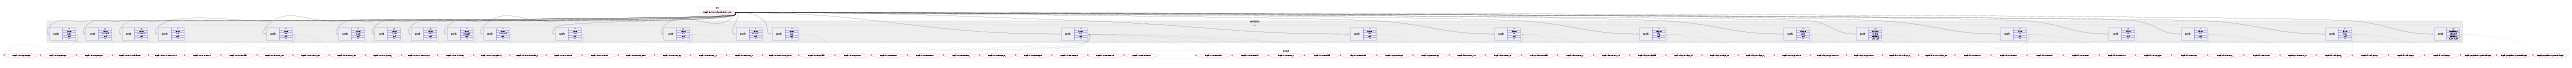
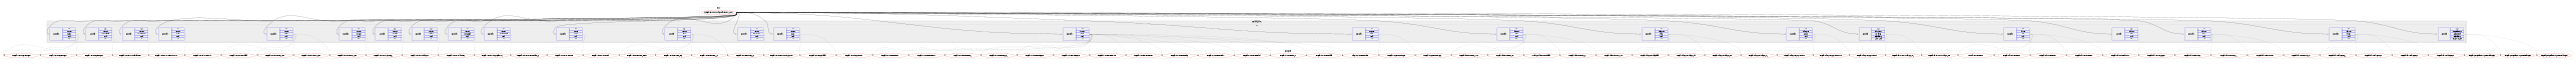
  digraph {
    compound=true
    concentrate=true
    fontname=Helvetica
    fontsize=10
    newrank=true
    rankdir=TB
    ranksep=1.5
    node [color=red fontname=Helvetica fontsize=10]
    edge [arrowhead=vee headport=w style=dotted tailport=e weight=100]
    n1 [label="portage://sci-misc/jupyterlab-desktop-bin-4.2.1.1" width=4]
    n2 [color=blue label=<<TABLE BORDER="0" CELLBORDER="1" CELLSPACING="0" CELLPADDING="4" WIDTH="220"><TR><TD ROWSPAN="6" CELLPADDING="30">pack_dep</TD></TR><TR><TD WIDTH="110">run</TD></TR><TR><TD>app-accessibility</TD></TR><TR><TD>at-spi2-core</TD></TR><TR><TD>greaterequal</TD></TR><TR><TD>[2.46.0,,,2.46.0]</TD></TR></TABLE>> shape=none]
    n3 [color=blue label=<<TABLE BORDER="0" CELLBORDER="1" CELLSPACING="0" CELLPADDING="4" WIDTH="220"><TR><TD ROWSPAN="6" CELLPADDING="30">pack_dep</TD></TR><TR><TD WIDTH="110">run</TD></TR><TR><TD>dev-libs</TD></TR><TR><TD>expat</TD></TR><TR><TD>none</TD></TR><TR><TD>[,,]</TD></TR></TABLE>> shape=none]
    n4 [color=blue label=<<TABLE BORDER="0" CELLBORDER="1" CELLSPACING="0" CELLPADDING="4" WIDTH="220"><TR><TD ROWSPAN="6" CELLPADDING="30">pack_dep</TD></TR><TR><TD WIDTH="110">run</TD></TR><TR><TD>dev-libs</TD></TR><TR><TD>glib</TD></TR><TR><TD>none</TD></TR><TR><TD>[,,]</TD></TR></TABLE>> shape=none]
    n5 [color=blue label=<<TABLE BORDER="0" CELLBORDER="1" CELLSPACING="0" CELLPADDING="4" WIDTH="220"><TR><TD ROWSPAN="6" CELLPADDING="30">pack_dep</TD></TR><TR><TD WIDTH="110">run</TD></TR><TR><TD>dev-libs</TD></TR><TR><TD>nspr</TD></TR><TR><TD>none</TD></TR><TR><TD>[,,]</TD></TR></TABLE>> shape=none]
    n6 [color=blue label=<<TABLE BORDER="0" CELLBORDER="1" CELLSPACING="0" CELLPADDING="4" WIDTH="220"><TR><TD ROWSPAN="6" CELLPADDING="30">pack_dep</TD></TR><TR><TD WIDTH="110">run</TD></TR><TR><TD>dev-libs</TD></TR><TR><TD>nss</TD></TR><TR><TD>none</TD></TR><TR><TD>[,,]</TD></TR></TABLE>> shape=none]
    n7 [color=blue label=<<TABLE BORDER="0" CELLBORDER="1" CELLSPACING="0" CELLPADDING="4" WIDTH="220"><TR><TD ROWSPAN="6" CELLPADDING="30">pack_dep</TD></TR><TR><TD WIDTH="110">run</TD></TR><TR><TD>dev-python</TD></TR><TR><TD>jupyterlab</TD></TR><TR><TD>greaterequal</TD></TR><TR><TD>[4.2.1,,,4.2.1]</TD></TR></TABLE>> shape=none]
    n8 [color=blue label=<<TABLE BORDER="0" CELLBORDER="1" CELLSPACING="0" CELLPADDING="4" WIDTH="220"><TR><TD ROWSPAN="6" CELLPADDING="30">pack_dep</TD></TR><TR><TD WIDTH="110">run</TD></TR><TR><TD>media-libs</TD></TR><TR><TD>alsa-lib</TD></TR><TR><TD>none</TD></TR><TR><TD>[,,]</TD></TR></TABLE>> shape=none]
    n9 [color=blue label=<<TABLE BORDER="0" CELLBORDER="1" CELLSPACING="0" CELLPADDING="4" WIDTH="220"><TR><TD ROWSPAN="6" CELLPADDING="30">pack_dep</TD></TR><TR><TD WIDTH="110">run</TD></TR><TR><TD>media-libs</TD></TR><TR><TD>mesa</TD></TR><TR><TD>none</TD></TR><TR><TD>[,,]</TD></TR></TABLE>> shape=none]
    n10 [color=blue label=<<TABLE BORDER="0" CELLBORDER="1" CELLSPACING="0" CELLPADDING="4" WIDTH="220"><TR><TD ROWSPAN="6" CELLPADDING="30">pack_dep</TD></TR><TR><TD WIDTH="110">run</TD></TR><TR><TD>net-print</TD></TR><TR><TD>cups</TD></TR><TR><TD>none</TD></TR><TR><TD>[,,]</TD></TR></TABLE>> shape=none]
    n11 [color=blue label=<<TABLE BORDER="0" CELLBORDER="1" CELLSPACING="0" CELLPADDING="4" WIDTH="220"><TR><TD ROWSPAN="6" CELLPADDING="30">pack_dep</TD></TR><TR><TD WIDTH="110">run</TD></TR><TR><TD>sys-apps</TD></TR><TR><TD>dbus</TD></TR><TR><TD>none</TD></TR><TR><TD>[,,]</TD></TR></TABLE>> shape=none]
    n12 [color=blue label=<<TABLE BORDER="0" CELLBORDER="1" CELLSPACING="0" CELLPADDING="4" WIDTH="220"><TR><TD ROWSPAN="6" CELLPADDING="30">pack_dep</TD></TR><TR><TD WIDTH="110">run</TD></TR><TR><TD>sys-libs</TD></TR><TR><TD>glibc</TD></TR><TR><TD>none</TD></TR><TR><TD>[,,]</TD></TR></TABLE>> shape=none]
    n13 [color=blue label=<<TABLE BORDER="0" CELLBORDER="1" CELLSPACING="0" CELLPADDING="4" WIDTH="220"><TR><TD ROWSPAN="6" CELLPADDING="30">pack_dep</TD></TR><TR><TD WIDTH="110">run</TD></TR><TR><TD>x11-libs</TD></TR><TR><TD>cairo</TD></TR><TR><TD>none</TD></TR><TR><TD>[,,]</TD></TR></TABLE>> shape=none]
    n14 [color=blue label=<<TABLE BORDER="0" CELLBORDER="1" CELLSPACING="0" CELLPADDING="4" WIDTH="220"><TR><TD ROWSPAN="6" CELLPADDING="30">pack_dep</TD></TR><TR><TD WIDTH="110">run</TD></TR><TR><TD>x11-libs</TD></TR><TR><TD>gdk-pixbuf</TD></TR><TR><TD>none</TD></TR><TR><TD>[,,]</TD></TR></TABLE>> shape=none]
    n15 [color=blue label=<<TABLE BORDER="0" CELLBORDER="1" CELLSPACING="0" CELLPADDING="4" WIDTH="220"><TR><TD ROWSPAN="6" CELLPADDING="30">pack_dep</TD></TR><TR><TD WIDTH="110">run</TD></TR><TR><TD>x11-libs</TD></TR><TR><TD>gtk+</TD></TR><TR><TD>none</TD></TR><TR><TD>[,,]</TD></TR></TABLE>> shape=none]
    n16 [color=blue label=<<TABLE BORDER="0" CELLBORDER="1" CELLSPACING="0" CELLPADDING="4" WIDTH="220"><TR><TD ROWSPAN="6" CELLPADDING="30">pack_dep</TD></TR><TR><TD WIDTH="110">run</TD></TR><TR><TD>x11-libs</TD></TR><TR><TD>libX11</TD></TR><TR><TD>none</TD></TR><TR><TD>[,,]</TD></TR></TABLE>> shape=none]
    n17 [color=blue label=<<TABLE BORDER="0" CELLBORDER="1" CELLSPACING="0" CELLPADDING="4" WIDTH="220"><TR><TD ROWSPAN="6" CELLPADDING="30">pack_dep</TD></TR><TR><TD WIDTH="110">run</TD></TR><TR><TD>x11-libs</TD></TR><TR><TD>libXcomposite</TD></TR><TR><TD>none</TD></TR><TR><TD>[,,]</TD></TR></TABLE>> shape=none]
    n18 [color=blue label=<<TABLE BORDER="0" CELLBORDER="1" CELLSPACING="0" CELLPADDING="4" WIDTH="220"><TR><TD ROWSPAN="6" CELLPADDING="30">pack_dep</TD></TR><TR><TD WIDTH="110">run</TD></TR><TR><TD>x11-libs</TD></TR><TR><TD>libXdamage</TD></TR><TR><TD>none</TD></TR><TR><TD>[,,]</TD></TR></TABLE>> shape=none]
    n19 [color=blue label=<<TABLE BORDER="0" CELLBORDER="1" CELLSPACING="0" CELLPADDING="4" WIDTH="220"><TR><TD ROWSPAN="6" CELLPADDING="30">pack_dep</TD></TR><TR><TD WIDTH="110">run</TD></TR><TR><TD>x11-libs</TD></TR><TR><TD>libXext</TD></TR><TR><TD>none</TD></TR><TR><TD>[,,]</TD></TR></TABLE>> shape=none]
    n20 [color=blue label=<<TABLE BORDER="0" CELLBORDER="1" CELLSPACING="0" CELLPADDING="4" WIDTH="220"><TR><TD ROWSPAN="6" CELLPADDING="30">pack_dep</TD></TR><TR><TD WIDTH="110">run</TD></TR><TR><TD>x11-libs</TD></TR><TR><TD>libXfixes</TD></TR><TR><TD>none</TD></TR><TR><TD>[,,]</TD></TR></TABLE>> shape=none]
    n21 [color=blue label=<<TABLE BORDER="0" CELLBORDER="1" CELLSPACING="0" CELLPADDING="4" WIDTH="220"><TR><TD ROWSPAN="6" CELLPADDING="30">pack_dep</TD></TR><TR><TD WIDTH="110">run</TD></TR><TR><TD>x11-libs</TD></TR><TR><TD>libXrandr</TD></TR><TR><TD>none</TD></TR><TR><TD>[,,]</TD></TR></TABLE>> shape=none]
    n22 [color=blue label=<<TABLE BORDER="0" CELLBORDER="1" CELLSPACING="0" CELLPADDING="4" WIDTH="220"><TR><TD ROWSPAN="6" CELLPADDING="30">pack_dep</TD></TR><TR><TD WIDTH="110">run</TD></TR><TR><TD>x11-libs</TD></TR><TR><TD>libdrm</TD></TR><TR><TD>none</TD></TR><TR><TD>[,,]</TD></TR></TABLE>> shape=none]
    n23 [color=blue label=<<TABLE BORDER="0" CELLBORDER="1" CELLSPACING="0" CELLPADDING="4" WIDTH="220"><TR><TD ROWSPAN="6" CELLPADDING="30">pack_dep</TD></TR><TR><TD WIDTH="110">run</TD></TR><TR><TD>x11-libs</TD></TR><TR><TD>libxcb</TD></TR><TR><TD>none</TD></TR><TR><TD>[,,]</TD></TR></TABLE>> shape=none]
    n24 [color=blue label=<<TABLE BORDER="0" CELLBORDER="1" CELLSPACING="0" CELLPADDING="4" WIDTH="220"><TR><TD ROWSPAN="6" CELLPADDING="30">pack_dep</TD></TR><TR><TD WIDTH="110">run</TD></TR><TR><TD>x11-libs</TD></TR><TR><TD>libxkbcommon</TD></TR><TR><TD>none</TD></TR><TR><TD>[,,]</TD></TR></TABLE>> shape=none]
    n25 [color=blue label=<<TABLE BORDER="0" CELLBORDER="1" CELLSPACING="0" CELLPADDING="4" WIDTH="220"><TR><TD ROWSPAN="6" CELLPADDING="30">pack_dep</TD></TR><TR><TD WIDTH="110">run</TD></TR><TR><TD>x11-libs</TD></TR><TR><TD>libxshmfence</TD></TR><TR><TD>none</TD></TR><TR><TD>[,,]</TD></TR></TABLE>> shape=none]
    n26 [color=blue label=<<TABLE BORDER="0" CELLBORDER="1" CELLSPACING="0" CELLPADDING="4" WIDTH="220"><TR><TD ROWSPAN="6" CELLPADDING="30">pack_dep</TD></TR><TR><TD WIDTH="110">run</TD></TR><TR><TD>x11-libs</TD></TR><TR><TD>pango</TD></TR><TR><TD>none</TD></TR><TR><TD>[,,]</TD></TR></TABLE>> shape=none]
    n27 [label="portage://dev-libs/expat-2.6.2" width=4]
    n28 [label="portage://dev-libs/expat-2.6.1" width=4]
    n29 [label="portage://dev-libs/expat-2.6.0" width=4]
    n30 [label="portage://dev-libs/expat-2.5.4" width=4]
    n31 [label="portage://app-accessibility/at-spi2-core-2.52.0" width=4]
    n32 [label="portage://app-accessibility/at-spi2-core-2.50.2" width=4]
    n33 [label="portage://app-accessibility/at-spi2-core-2.50.1" width=4]
    n34 [label="portage://dev-libs/glib-2.78.6" width=4]
-   n35 [label="portage://pack-libs/glib-2.78.4-r1" width=4]
+   n35 [label="portage://dev-libs/glib-2.78.4-r1" width=4]
    n36 [label="portage://dev-libs/glib-2.78.3" width=4]
    n37 [label="portage://dev-libs/glib-2.76.4" width=4]
    n38 [label="portage://dev-libs/nspr-4.35-r2" width=4]
    n39 [label="portage://dev-libs/nss-3.102.1" width=4]
    n40 [label="portage://dev-libs/nss-3.102" width=4]
    n41 [label="portage://dev-libs/nss-3.101.2" width=4]
-   n42 [label="portage://dev-libs/nss-3.101.1" width=4]
+   n42 [label="misc://dev-libs/nss-3.101.1" width=4]
    n43 [label="portage://dev-libs/nss-3.90.2-r1" width=4]
    n44 [label="jupyterlab://net-print/cups-9999" width=4]
    n45 [label="portage://net-print/cups-2.4.10" width=4]
    n46 [label="portage://net-print/cups-2.4.7-r2" width=4]
    n47 [label="portage://net-print/cups-2.4.7-r1" width=4]
    n48 [label="portage://net-print/cups-2.4.6" width=4]
    n49 [label="portage://dev-python/jupyterlab-4.2.4" width=4]
    n50 [label="portage://dev-python/jupyterlab-4.2.3" width=4]
-   n51 [label="portage://nspr-libs/alsa-lib-1.2.12" width=4]
+   n51 [label="portage://media-libs/alsa-lib-1.2.12" width=4]
    n52 [label="portage://media-libs/alsa-lib-1.2.11" width=4]
    n53 [label="portage://media-libs/alsa-lib-1.2.10-r2" width=4]
    n54 [label="portage://media-libs/mesa-9999" width=4]
    n55 [label="portage://media-libs/mesa-24.1.4" width=4]
    n56 [label="portage://media-libs/mesa-24.1.3" width=4]
    n57 [label="portage://media-libs/mesa-24.0.9" width=4]
    n58 [label="portage://x11-libs/gtk+-3.24.42" width=4]
    n59 [label="portage://x11-libs/gtk+-3.24.41" width=4]
    n60 [label="portage://x11-libs/gtk+-3.24.35" width=4]
    n61 [label="portage://x11-libs/gtk+-2.24.33-r3" width=4]
    n62 [label="portage://sys-apps/dbus-1.15.8" width=4]
    n63 [label="portage://sys-apps/dbus-1.15.6" width=4]
    n64 [label="portage://x11-libs/cairo-9999" width=4]
    n65 [label="portage://x11-libs/cairo-1.18.0" width=4]
    n66 [label="portage://sys-libs/glibc-9999" width=4]
    n67 [label="portage://sys-libs/glibc-2.40" width=4]
    n68 [label="portage://sys-libs/glibc-2.39-r9" width=4]
    n69 [label="portage://sys-libs/glibc-0.39-r7" width=4]
+   n70 [label="portage://sys-libs/glibc-2.39-r6" width=4]
    n71 [label="portage://sys-libs/glibc-2.38-r13" width=4]
    n72 [label="portage://sys-libs/glibc-2.37-r10" width=4]
    n73 [label="portage://sys-libs/glibc-2.36-r8" width=4]
    n74 [label="portage://sys-libs/glibc-2.35-r11" width=4]
    n75 [label="portage://sys-libs/glibc-2.34-r14" width=4]
    n76 [label="portage://sys-libs/glibc-2.33-r14" width=4]
    n77 [label="portage://sys-libs/glibc-2.32-r8" width=4]
    n78 [label="portage://sys-libs/glibc-2.31-r7" width=4]
    n79 [label="mesa://sys-libs/glibc-2.19-r3" width=4]
    n80 [label="portage://x11-libs/gdk-pixbuf-2.42.10-r1" width=4]
    n81 [label="portage://x11-libs/libX11-1.8.10" width=4]
    n82 [label="portage://x11-libs/libX11-1.8.9" width=4]
    n83 [label="portage://x11-libs/libXcomposite-0.4.6" width=4]
    n84 [label="portage://x11-libs/libXdamage-1.1.6" width=4]
    n85 [label="portage://x11-libs/libXext-1.3.6" width=4]
-   n86 [label="portage://x11-libs/libxkbcommon-6.0.1" width=4]
+   n86 [label="portage://x11-libs/libXfixes-6.0.1" width=4]
    n87 [label="portage://x11-libs/libXrandr-1.5.4" width=4]
    n88 [label="portage://x11-libs/libdrm-9999" width=4]
    n89 [label="portage://x11-libs/libdrm-2.4.122" width=4]
    n90 [label="portage://x11-libs/libdrm-2.4.121" width=4]
    n91 [label="portage://x11-libs/libdrm-2.4.120" width=4]
    n92 [label="portage://x11-libs/libxcb-1.17.0" width=4]
    n93 [label="portage://x11-libs/libxkbcommon-1.7.0" width=4]
    n94 [label="portage://x11-libs/libxshmfence-1.3.2" width=4]
    n95 [label="portage://x11-libs/pango-1.52.2" width=4]
    n96 [label="portage://x11-libs/pango-1.52.1" width=4]
    n97 [label="portage://x11-libs/pango-1.51.0" width=4]
    subgraph cluster_1 {
      color=gray
      label=<<i>ebuild</i>>
      n1
    }
    subgraph cluster_2 {
      color=gray
      label=<<i>dependencies</i>>
      subgraph cluster_3 {
        color=gray
        fillcolor="#eeeeee"
        label=<<i>compile</i>>
        style=filled
      }
      subgraph cluster_4 {
        color=gray
        fillcolor="#eeeeee"
        label=<<i>compile and run</i>>
        style=filled
      }
      subgraph cluster_5 {
        color=gray
        fillcolor="#eeeeee"
        label=<<i>run</i>>
        style=filled
        subgraph sub_6 {
          color=gray
          fillcolor="#eeeeee"
          label=<<i>run</i>>
          style=filled
          n2
        }
        subgraph sub_7 {
          color=gray
          fillcolor="#eeeeee"
          label=<<i>run</i>>
          style=filled
          n3
        }
        subgraph sub_8 {
          color=gray
          fillcolor="#eeeeee"
          label=<<i>run</i>>
          style=filled
          n4
        }
        subgraph sub_9 {
          color=gray
          fillcolor="#eeeeee"
          label=<<i>run</i>>
          style=filled
          n5
        }
        subgraph sub_10 {
          color=gray
          fillcolor="#eeeeee"
          label=<<i>run</i>>
          style=filled
          n6
        }
        subgraph sub_11 {
          color=gray
          fillcolor="#eeeeee"
          label=<<i>run</i>>
          style=filled
          n7
        }
        subgraph sub_12 {
          color=gray
          fillcolor="#eeeeee"
          label=<<i>run</i>>
          style=filled
          n8
        }
        subgraph sub_13 {
          color=gray
          fillcolor="#eeeeee"
          label=<<i>run</i>>
          style=filled
          n9
        }
        subgraph sub_14 {
          color=gray
          fillcolor="#eeeeee"
          label=<<i>run</i>>
          style=filled
          n10
        }
        subgraph sub_15 {
          color=gray
          fillcolor="#eeeeee"
          label=<<i>run</i>>
          style=filled
          n11
        }
        subgraph sub_16 {
          color=gray
          fillcolor="#eeeeee"
          label=<<i>run</i>>
          style=filled
          n12
        }
        subgraph sub_17 {
          color=gray
          fillcolor="#eeeeee"
          label=<<i>run</i>>
          style=filled
          n13
        }
        subgraph sub_18 {
          color=gray
          fillcolor="#eeeeee"
          label=<<i>run</i>>
          style=filled
          n14
        }
        subgraph sub_19 {
          color=gray
          fillcolor="#eeeeee"
          label=<<i>run</i>>
          style=filled
          n15
        }
        subgraph sub_20 {
          color=gray
          fillcolor="#eeeeee"
          label=<<i>run</i>>
          style=filled
          n16
        }
        subgraph sub_21 {
          color=gray
          fillcolor="#eeeeee"
          label=<<i>run</i>>
          style=filled
          n17
        }
        subgraph sub_22 {
          color=gray
          fillcolor="#eeeeee"
          label=<<i>run</i>>
          style=filled
          n18
        }
        subgraph sub_23 {
          color=gray
          fillcolor="#eeeeee"
          label=<<i>run</i>>
          style=filled
          n19
        }
        subgraph sub_24 {
          color=gray
          fillcolor="#eeeeee"
          label=<<i>run</i>>
          style=filled
          n20
        }
        subgraph sub_25 {
          color=gray
          fillcolor="#eeeeee"
          label=<<i>run</i>>
          style=filled
          n21
        }
        subgraph sub_26 {
          color=gray
          fillcolor="#eeeeee"
          label=<<i>run</i>>
          style=filled
          n22
        }
        subgraph sub_27 {
          color=gray
          fillcolor="#eeeeee"
          label=<<i>run</i>>
          style=filled
          n23
        }
        subgraph sub_28 {
          color=gray
          fillcolor="#eeeeee"
          label=<<i>run</i>>
          style=filled
          n24
        }
        subgraph sub_29 {
          color=gray
          fillcolor="#eeeeee"
          label=<<i>run</i>>
          style=filled
          n25
        }
        subgraph sub_30 {
          color=gray
          fillcolor="#eeeeee"
          label=<<i>run</i>>
          style=filled
          n26
        }
      }
    }
    subgraph cluster_31 {
      color=gray
      label=<<i>candidates</i>>
      rank=same
      subgraph sub_32 {
        color=black
        label=<<i>candidates</i>>
        nodesep=1
        rank=same
        n44
        n45
        n46
        n47
        n48
      }
      subgraph sub_33 {
        color=black
        label=<<i>candidates</i>>
        nodesep=1
        rank=same
        n27
        n28
        n29
        n30
      }
      subgraph sub_34 {
        color=black
        label=<<i>candidates</i>>
        nodesep=1
        rank=same
        n31
        n32
        n33
      }
      subgraph sub_35 {
        color=black
        label=<<i>candidates</i>>
        nodesep=1
        rank=same
        n34
        n35
        n36
        n37
      }
      subgraph sub_36 {
        color=black
        label=<<i>candidates</i>>
        nodesep=1
        rank=same
        n38
      }
      subgraph sub_37 {
        color=black
        label=<<i>candidates</i>>
        nodesep=1
        rank=same
        n39
        n40
        n41
        n42
        n43
      }
      subgraph sub_38 {
        color=black
        label=<<i>candidates</i>>
        nodesep=1
        rank=same
        n49
        n50
      }
      subgraph sub_39 {
        color=black
        label=<<i>candidates</i>>
        nodesep=1
        rank=same
        n51
        n52
        n53
      }
      subgraph sub_40 {
        color=black
        label=<<i>candidates</i>>
        nodesep=1
        rank=same
        n54
        n55
        n56
        n57
      }
      subgraph sub_41 {
        color=black
        label=<<i>candidates</i>>
        nodesep=1
        rank=same
        n58
        n59
        n60
        n61
      }
      subgraph sub_42 {
        color=black
        label=<<i>candidates</i>>
        nodesep=1
        rank=same
        n62
        n63
      }
      subgraph sub_43 {
        color=black
        label=<<i>candidates</i>>
        nodesep=1
        rank=same
        n64
        n65
      }
      subgraph sub_44 {
        color=black
        label=<<i>candidates</i>>
        nodesep=1
        rank=same
        n66
        n67
        n68
        n69
+       n70
        n71
        n72
        n73
        n74
        n75
        n76
        n77
        n78
        n79
      }
      subgraph sub_45 {
        color=black
        label=<<i>candidates</i>>
        nodesep=1
        rank=same
        n80
      }
      subgraph sub_46 {
        color=black
        label=<<i>candidates</i>>
        nodesep=1
        rank=same
        n81
        n82
      }
      subgraph sub_47 {
        color=black
        label=<<i>candidates</i>>
        nodesep=1
        rank=same
        n83
      }
      subgraph sub_48 {
        color=black
        label=<<i>candidates</i>>
        nodesep=1
        rank=same
        n84
      }
      subgraph sub_49 {
        color=black
        label=<<i>candidates</i>>
        nodesep=1
        rank=same
        n85
      }
      subgraph sub_50 {
        color=black
        label=<<i>candidates</i>>
        nodesep=1
        rank=same
        n86
      }
      subgraph sub_51 {
        color=black
        label=<<i>candidates</i>>
        nodesep=1
        rank=same
        n87
      }
      subgraph sub_52 {
        color=black
        label=<<i>candidates</i>>
        nodesep=1
        rank=same
        n88
        n89
        n90
        n91
      }
      subgraph sub_53 {
        color=black
        label=<<i>candidates</i>>
        nodesep=1
        rank=same
        n92
      }
      subgraph sub_54 {
        color=black
        label=<<i>candidates</i>>
        nodesep=1
        rank=same
        n93
      }
      subgraph sub_55 {
        color=black
        label=<<i>candidates</i>>
        nodesep=1
        rank=same
        n94
      }
      subgraph sub_56 {
        color=black
        label=<<i>candidates</i>>
        nodesep=1
        rank=same
        n95
        n96
        n97
      }
    }
    n1 -> n2 [arrowhead=odot style=solid weight=20]
    n1 -> n3 [arrowhead=odot style=solid weight=20]
    n1 -> n4 [arrowhead=odot style=solid weight=20]
    n1 -> n5 [arrowhead=odot style=solid weight=20]
    n1 -> n6 [arrowhead=odot style=solid weight=20]
    n1 -> n7 [arrowhead=odot style=solid weight=20]
    n1 -> n8 [arrowhead=odot style=solid weight=20]
    n1 -> n9 [arrowhead=odot style=solid weight=20]
    n1 -> n10 [arrowhead=odot style=solid weight=20]
    n1 -> n11 [arrowhead=odot style=solid weight=20]
    n1 -> n12 [arrowhead=odot style=solid weight=20]
    n1 -> n13 [arrowhead=odot style=solid weight=20]
    n1 -> n14 [arrowhead=odot style=solid weight=20]
    n1 -> n15 [arrowhead=odot style=solid weight=20]
    n1 -> n16 [arrowhead=odot style=solid weight=20]
    n1 -> n17 [arrowhead=odot style=solid weight=20]
    n1 -> n18 [arrowhead=odot style=solid weight=20]
    n1 -> n19 [arrowhead=odot style=solid weight=20]
    n1 -> n20 [arrowhead=odot style=solid weight=20]
    n1 -> n21 [arrowhead=odot style=solid weight=20]
    n1 -> n22 [arrowhead=odot style=solid weight=20]
    n1 -> n23 [arrowhead=odot style=solid weight=20]
    n1 -> n24 [arrowhead=odot style=solid weight=20]
    n1 -> n25 [arrowhead=odot style=solid weight=20]
    n1 -> n26 [arrowhead=odot style=solid weight=20]
    n2 -> n31
    n2 -> n32
    n2 -> n33
    n3 -> n27
    n3 -> n28
    n3 -> n29
    n3 -> n30
    n4 -> n34
    n4 -> n35
    n4 -> n36
    n4 -> n37
    n5 -> n38
    n6 -> n39
    n6 -> n40
    n6 -> n41
    n6 -> n42
    n6 -> n43
    n7 -> n49
    n7 -> n50
    n8 -> n51
    n8 -> n52
    n8 -> n53
    n9 -> n54
    n9 -> n55
    n9 -> n56
    n9 -> n57
    n10 -> n44
    n10 -> n45
    n10 -> n46
    n10 -> n47
    n10 -> n48
    n11 -> n62
    n11 -> n63
    n12 -> n66
    n12 -> n67
    n12 -> n68
    n12 -> n69
+   n12 -> n70
    n12 -> n71
    n12 -> n72
    n12 -> n73
    n12 -> n74
    n12 -> n75
    n12 -> n76
    n12 -> n77
    n12 -> n78
    n12 -> n79
    n13 -> n64
    n13 -> n65
    n14 -> n80
    n15 -> n58
    n15 -> n59
    n15 -> n60
    n15 -> n61
    n16 -> n81
    n16 -> n82
    n17 -> n83
    n18 -> n84
    n19 -> n85
    n20 -> n86
    n21 -> n87
    n22 -> n88
    n22 -> n89
    n22 -> n90
    n22 -> n91
    n23 -> n92
    n24 -> n93
    n25 -> n94
    n26 -> n95
    n26 -> n96
    n26 -> n97
  }
